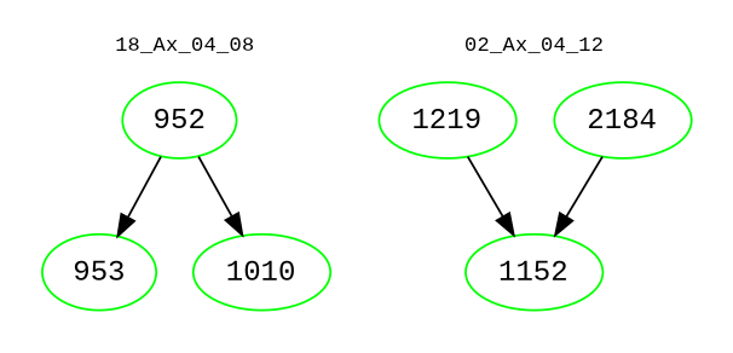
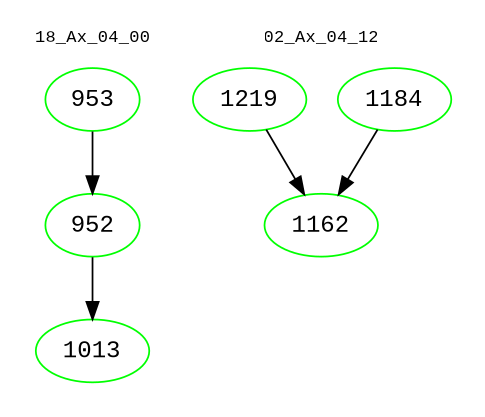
  digraph {
    fontname="Liberation Mono"
    node [color=green fontname="Liberation Mono"]
    edge [color=black fontname="Liberation Mono"]
    n1 [label=953]
    n2 [label=952]
-   n3 [label=1010]
-   n4 [label=2184]
-   n5 [label=1152]
+   n3 [label=1013]
+   n4 [label=1184]
+   n5 [label=1162]
    n6 [label=1219]
    subgraph cluster_1 {
      color=white
      fontsize=10
-     label="18_Ax_04_08"
+     label="18_Ax_04_00"
      n1
      n2
      n3
    }
    subgraph cluster_2 {
      color=white
      fontsize=10
      label="02_Ax_04_12"
      n4
      n5
      n6
    }
-   n2 -> n1
+   n1 -> n2
    n2 -> n3
    n4 -> n5
    n6 -> n5
  }
